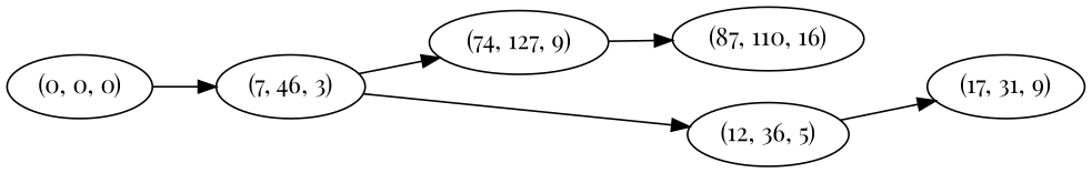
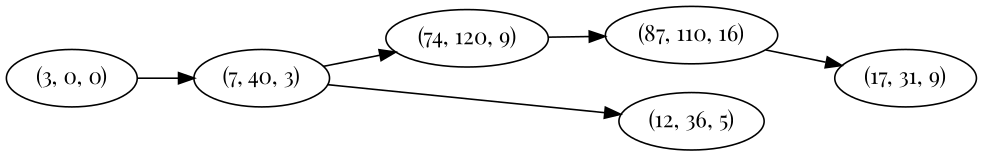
  digraph {
    fontname="Playfair Display"
    rankdir=LR
    node [fontname="Playfair Display"]
    edge [fontname="Playfair Display"]
-   "(0, 0, 0)"
-   "(7, 46, 3)"
-   "(74, 120, 9)" [label="(74, 127, 9)"]
+   "(0, 0, 0)" [label="(3, 0, 0)"]
+   "(7, 46, 3)" [label="(7, 40, 3)"]
+   "(74, 120, 9)"
    "(12, 36, 5)"
    "(87, 110, 16)"
    "(17, 31, 9)"
    "(0, 0, 0)" -> "(7, 46, 3)"
    "(7, 46, 3)" -> "(74, 120, 9)"
    "(7, 46, 3)" -> "(12, 36, 5)"
    "(74, 120, 9)" -> "(87, 110, 16)"
-   "(12, 36, 5)" -> "(17, 31, 9)"
+   "(87, 110, 16)" -> "(17, 31, 9)"
  }
